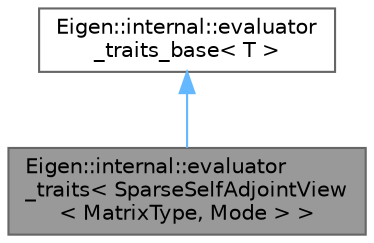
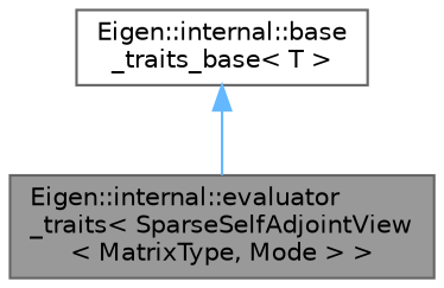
  digraph {
    node [color=gray40 fontname=Helvetica fontsize=10 shape=box style=filled]
    n1 [fillcolor=grey60 fontcolor=black height=0.2 label="Eigen::internal::evaluator\l_traits\< SparseSelfAdjointView\l\< MatrixType, Mode \> \>" width=0.4]
-   n2 [fillcolor=white height=0.2 label="Eigen::internal::evaluator\l_traits_base\< T \>" width=0.4]
+   n2 [fillcolor=white height=0.2 label="Eigen::internal::base\l_traits_base\< T \>" width=0.4]
    n2 -> n1 [color=steelblue1 dir=back fontname=Helvetica fontsize=10 labelfontname=Helvetica labelfontsize=10 style=solid]
  }
